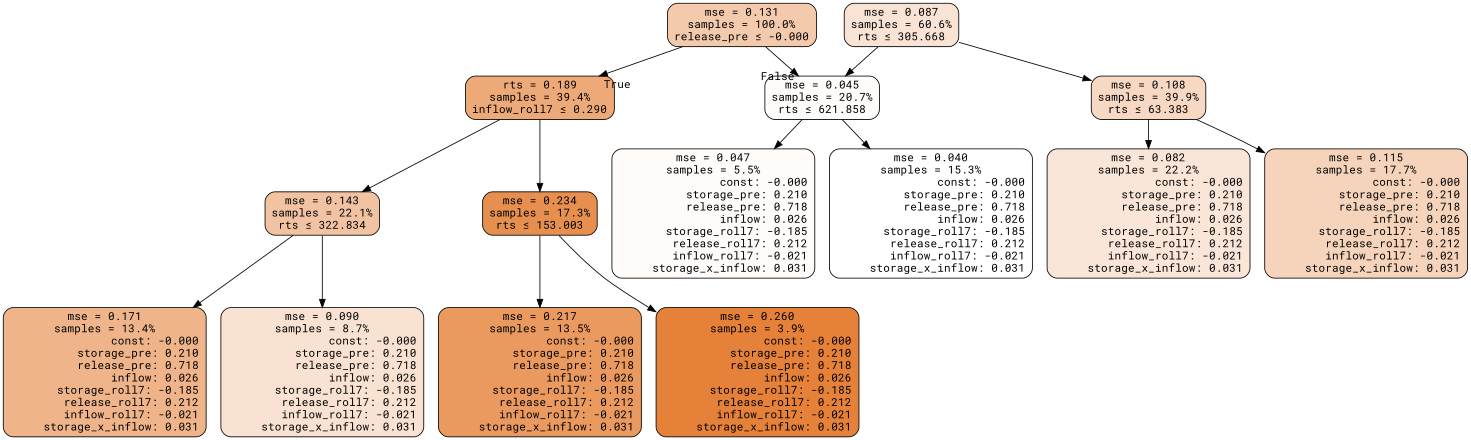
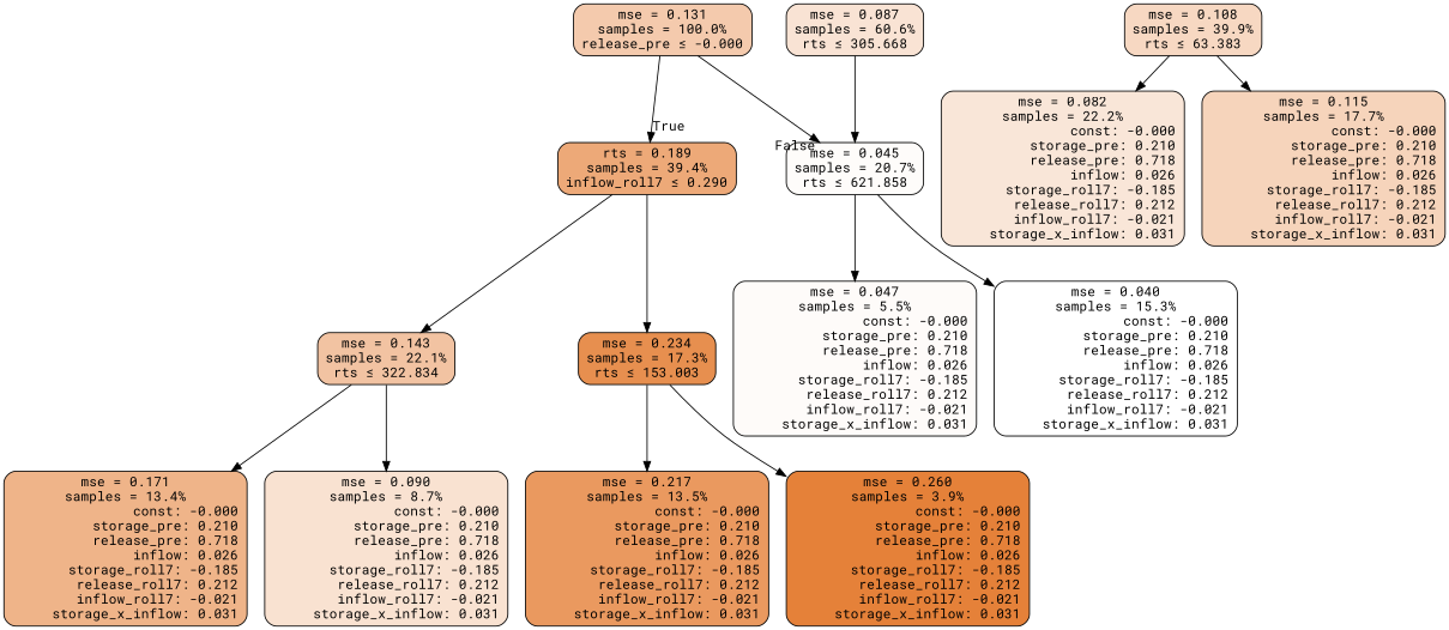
  digraph {
    fontname="Roboto Mono"
    node [color=black fontname="Roboto Mono" shape=rectangle style="filled, rounded"]
    edge [fontname="Roboto Mono"]
    n1 [fillcolor="#f4caad" label="mse = 0.131\nsamples = 100.0%\nrelease_pre &le; -0.000"]
    n2 [fillcolor="#eda978" label="rts = 0.189\nsamples = 39.4%\ninflow_roll7 &le; 0.290"]
    n3 [fillcolor="#fefcfa" label="mse = 0.045\nsamples = 20.7%\nrts &le; 621.858"]
    n4 [fillcolor="#f9e3d4" label="mse = 0.087\nsamples = 60.6%\nrts &le; 305.668"]
    n5 [fillcolor="#f7d8c2" label="mse = 0.108\nsamples = 39.9%\nrts &le; 63.383"]
    n6 [fillcolor="#f2c3a2" label="mse = 0.143\nsamples = 22.1%\nrts &le; 322.834"]
    n7 [fillcolor="#e78f4f" label="mse = 0.234\nsamples = 17.3%\nrts &le; 153.003"]
    n8 [fillcolor="#f9e6d8" label="mse = 0.082\nsamples = 22.2%\n               const: -0.000\n          storage_pre: 0.210\n          release_pre: 0.718\n               inflow: 0.026\n       storage_roll7: -0.185\n        release_roll7: 0.212\n        inflow_roll7: -0.021\n     storage_x_inflow: 0.031"]
    n9 [fillcolor="#f6d4bb" label="mse = 0.115\nsamples = 17.7%\n               const: -0.000\n          storage_pre: 0.210\n          release_pre: 0.718\n               inflow: 0.026\n       storage_roll7: -0.185\n        release_roll7: 0.212\n        inflow_roll7: -0.021\n     storage_x_inflow: 0.031"]
    n10 [fillcolor="#fefbf9" label="mse = 0.047\nsamples = 5.5%\n               const: -0.000\n          storage_pre: 0.210\n          release_pre: 0.718\n               inflow: 0.026\n       storage_roll7: -0.185\n        release_roll7: 0.212\n        inflow_roll7: -0.021\n     storage_x_inflow: 0.031"]
    n11 [fillcolor="#ffffff" label="mse = 0.040\nsamples = 15.3%\n               const: -0.000\n          storage_pre: 0.210\n          release_pre: 0.718\n               inflow: 0.026\n       storage_roll7: -0.185\n        release_roll7: 0.212\n        inflow_roll7: -0.021\n     storage_x_inflow: 0.031"]
    n12 [fillcolor="#efb489" label="mse = 0.171\nsamples = 13.4%\n               const: -0.000\n          storage_pre: 0.210\n          release_pre: 0.718\n               inflow: 0.026\n       storage_roll7: -0.185\n        release_roll7: 0.212\n        inflow_roll7: -0.021\n     storage_x_inflow: 0.031"]
    n13 [fillcolor="#f9e2d1" label="mse = 0.090\nsamples = 8.7%\n               const: -0.000\n          storage_pre: 0.210\n          release_pre: 0.718\n               inflow: 0.026\n       storage_roll7: -0.185\n        release_roll7: 0.212\n        inflow_roll7: -0.021\n     storage_x_inflow: 0.031"]
    n14 [fillcolor="#ea995f" label="mse = 0.217\nsamples = 13.5%\n               const: -0.000\n          storage_pre: 0.210\n          release_pre: 0.718\n               inflow: 0.026\n       storage_roll7: -0.185\n        release_roll7: 0.212\n        inflow_roll7: -0.021\n     storage_x_inflow: 0.031"]
    n15 [fillcolor="#e58139" label="mse = 0.260\nsamples = 3.9%\n               const: -0.000\n          storage_pre: 0.210\n          release_pre: 0.718\n               inflow: 0.026\n       storage_roll7: -0.185\n        release_roll7: 0.212\n        inflow_roll7: -0.021\n     storage_x_inflow: 0.031"]
    n1 -> n2 [headlabel=True labelangle=-45 labeldistance=2.5]
    n1 -> n3 [headlabel=False labelangle=45 labeldistance=2.5]
    n2 -> n6
    n2 -> n7
    n3 -> n10
    n3 -> n11
    n4 -> n3
-   n4 -> n5
    n5 -> n8
    n5 -> n9
    n6 -> n12
    n6 -> n13
    n7 -> n14
    n7 -> n15
  }
